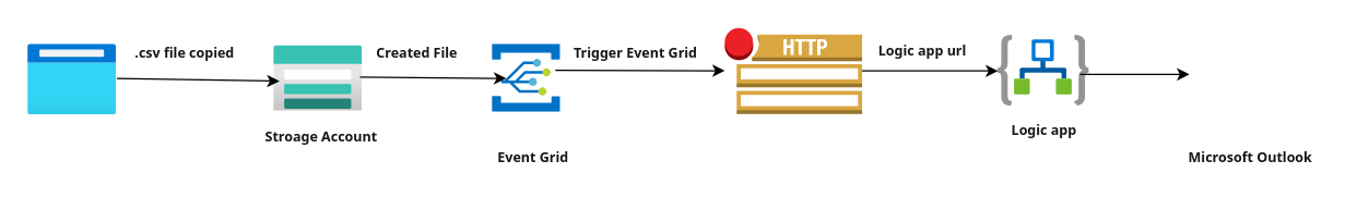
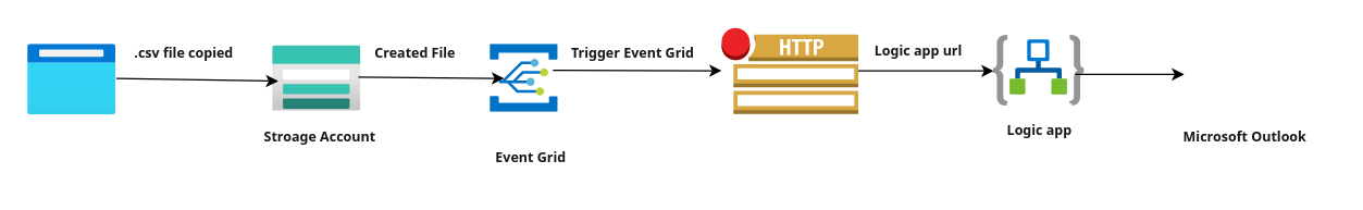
  <mxCell id="0" />
  <mxCell id="1" parent="0" />
  <mxCell id="2" value="" style="image;aspect=fixed;html=1;points=[];align=center;fontSize=12;image=img/lib/azure2/general/Browser.svg;" parent="1" vertex="1"><mxGeometry x="20" y="32" width="65" height="52" as="geometry" /></mxCell>
  <mxCell id="3" value="" style="image;aspect=fixed;html=1;points=[];align=center;fontSize=12;image=img/lib/azure2/storage/Storage_Accounts.svg;" parent="1" vertex="1"><mxGeometry x="200" y="33" width="65" height="52" as="geometry" /></mxCell>
  <mxCell id="4" value="" style="image;sketch=0;aspect=fixed;html=1;points=[];align=center;fontSize=12;image=img/lib/mscae/Event_Grid.svg;" parent="1" vertex="1"><mxGeometry x="360" y="32" width="50" height="50" as="geometry" /></mxCell>
  <mxCell id="5" value="" style="outlineConnect=0;dashed=0;verticalLabelPosition=bottom;verticalAlign=top;align=center;html=1;shape=mxgraph.aws3.http_notification;fillColor=#D9A741;gradientColor=none;" parent="1" vertex="1"><mxGeometry x="530" y="20" width="100.5" height="63" as="geometry" /></mxCell>
  <mxCell id="6" value="" style="image;aspect=fixed;html=1;points=[];align=center;fontSize=12;image=img/lib/azure2/iot/Logic_Apps.svg;" parent="1" vertex="1"><mxGeometry x="730" y="25.5" width="67" height="52" as="geometry" /></mxCell>
  <mxCell id="7" value="" style="shape=image;html=1;verticalAlign=top;verticalLabelPosition=bottom;labelBackgroundColor=#ffffff;imageAspect=0;aspect=fixed;image=https://cdn0.iconfinder.com/data/icons/logos-microsoft-office-365/128/Microsoft_Office-07-128.png" parent="1" vertex="1"><mxGeometry x="870" y="20" width="68" height="68" as="geometry" /></mxCell>
  <mxCell id="8" value="" style="endArrow=classic;html=1;rounded=0;entryX=0.062;entryY=0.5;entryDx=0;entryDy=0;entryPerimeter=0;" parent="1" target="3" edge="1"><mxGeometry width="50" height="50" relative="1" as="geometry"><mxPoint x="85" y="57" as="sourcePoint" /><mxPoint x="135" y="7" as="targetPoint" /></mxGeometry></mxCell>
  <mxCell id="9" value="&lt;h1 style=&quot;box-sizing: inherit; outline-color: inherit; margin: 0px 0px 1.5rem; padding: 0px; word-break: break-word; line-height: 1.125; color: rgb(22, 22, 22); font-family: &amp;quot;Segoe UI&amp;quot;, SegoeUI, &amp;quot;Helvetica Neue&amp;quot;, Helvetica, Arial, sans-serif; text-align: start; background-color: rgb(255, 255, 255);&quot; class=&quot;title is-2&quot;&gt;&lt;font style=&quot;font-size: 10px;&quot;&gt;Stroage Account&lt;/font&gt;&lt;/h1&gt;" style="text;strokeColor=none;align=center;fillColor=none;html=1;verticalAlign=middle;whiteSpace=wrap;rounded=0;" parent="1" vertex="1"><mxGeometry x="170" y="95" width="130" height="22" as="geometry" /></mxCell>
  <mxCell id="10" value="&lt;h1 style=&quot;box-sizing: inherit; outline-color: inherit; margin: 0px 0px 1.5rem; padding: 0px; word-break: break-word; line-height: 1.125; color: rgb(22, 22, 22); font-family: &amp;quot;Segoe UI&amp;quot;, SegoeUI, &amp;quot;Helvetica Neue&amp;quot;, Helvetica, Arial, sans-serif; text-align: start; background-color: rgb(255, 255, 255);&quot; class=&quot;title is-2&quot;&gt;&lt;font style=&quot;font-size: 10px;&quot;&gt;.csv file copied&lt;/font&gt;&lt;/h1&gt;" style="text;strokeColor=none;align=center;fillColor=none;html=1;verticalAlign=middle;whiteSpace=wrap;rounded=0;" parent="1" vertex="1"><mxGeometry x="70" y="37.5" width="130" height="12" as="geometry" /></mxCell>
  <mxCell id="11" value="" style="endArrow=classic;html=1;rounded=0;entryX=0.2;entryY=0.5;entryDx=0;entryDy=0;entryPerimeter=0;exitX=0.969;exitY=0.442;exitDx=0;exitDy=0;exitPerimeter=0;" parent="1" source="3" target="4" edge="1"><mxGeometry width="50" height="50" relative="1" as="geometry"><mxPoint x="265" y="66" as="sourcePoint" /><mxPoint x="315" y="16" as="targetPoint" /></mxGeometry></mxCell>
  <mxCell id="12" value="&lt;h1 style=&quot;box-sizing: inherit; outline-color: inherit; margin: 0px 0px 1.5rem; padding: 0px; word-break: break-word; line-height: 1.125; color: rgb(22, 22, 22); font-family: &amp;quot;Segoe UI&amp;quot;, SegoeUI, &amp;quot;Helvetica Neue&amp;quot;, Helvetica, Arial, sans-serif; text-align: start; background-color: rgb(255, 255, 255);&quot; class=&quot;title is-2&quot;&gt;&lt;font style=&quot;font-size: 10px;&quot;&gt;Created File&lt;/font&gt;&lt;/h1&gt;" style="text;strokeColor=none;align=center;fillColor=none;html=1;verticalAlign=middle;whiteSpace=wrap;rounded=0;" parent="1" vertex="1"><mxGeometry x="240" y="37.5" width="130" height="12" as="geometry" /></mxCell>
  <mxCell id="13" value="&lt;h1 style=&quot;box-sizing: inherit; outline-color: inherit; margin: 0px 0px 1.5rem; padding: 0px; word-break: break-word; line-height: 1.125; color: rgb(22, 22, 22); font-family: &amp;quot;Segoe UI&amp;quot;, SegoeUI, &amp;quot;Helvetica Neue&amp;quot;, Helvetica, Arial, sans-serif; text-align: start; background-color: rgb(255, 255, 255);&quot; class=&quot;title is-2&quot;&gt;&lt;font style=&quot;font-size: 10px;&quot;&gt;Event Grid&lt;/font&gt;&lt;/h1&gt;" style="text;strokeColor=none;align=center;fillColor=none;html=1;verticalAlign=middle;whiteSpace=wrap;rounded=0;" parent="1" vertex="1"><mxGeometry x="325" y="110" width="130" height="22" as="geometry" /></mxCell>
  <mxCell id="14" value="" style="endArrow=classic;html=1;rounded=0;exitX=0.92;exitY=0.38;exitDx=0;exitDy=0;exitPerimeter=0;" parent="1" source="4" target="5" edge="1"><mxGeometry width="50" height="50" relative="1" as="geometry"><mxPoint x="410" y="66" as="sourcePoint" /><mxPoint x="460" y="16" as="targetPoint" /></mxGeometry></mxCell>
  <mxCell id="15" value="&lt;h1 style=&quot;box-sizing: inherit; outline-color: inherit; margin: 0px 0px 1.5rem; padding: 0px; word-break: break-word; line-height: 1.125; color: rgb(22, 22, 22); font-family: &amp;quot;Segoe UI&amp;quot;, SegoeUI, &amp;quot;Helvetica Neue&amp;quot;, Helvetica, Arial, sans-serif; text-align: start; background-color: rgb(255, 255, 255);&quot; class=&quot;title is-2&quot;&gt;&lt;font style=&quot;font-size: 10px;&quot;&gt;Trigger Event Grid&lt;/font&gt;&lt;/h1&gt;" style="text;strokeColor=none;align=center;fillColor=none;html=1;verticalAlign=middle;whiteSpace=wrap;rounded=0;" parent="1" vertex="1"><mxGeometry x="400" y="33" width="130" height="22" as="geometry" /></mxCell>
  <mxCell id="16" value="" style="endArrow=classic;html=1;rounded=0;" parent="1" source="5" target="6" edge="1"><mxGeometry width="50" height="50" relative="1" as="geometry"><mxPoint x="630.5" y="55" as="sourcePoint" /><mxPoint x="680.5" y="5" as="targetPoint" /></mxGeometry></mxCell>
  <mxCell id="17" value="&lt;h1 style=&quot;box-sizing: inherit; outline-color: inherit; margin: 0px 0px 1.5rem; padding: 0px; word-break: break-word; line-height: 1.125; color: rgb(22, 22, 22); font-family: &amp;quot;Segoe UI&amp;quot;, SegoeUI, &amp;quot;Helvetica Neue&amp;quot;, Helvetica, Arial, sans-serif; text-align: start; background-color: rgb(255, 255, 255);&quot; class=&quot;title is-2&quot;&gt;&lt;font style=&quot;font-size: 10px;&quot;&gt;Logic app url&lt;/font&gt;&lt;/h1&gt;" style="text;strokeColor=none;align=center;fillColor=none;html=1;verticalAlign=middle;whiteSpace=wrap;rounded=0;" parent="1" vertex="1"><mxGeometry x="610" y="32" width="130" height="22" as="geometry" /></mxCell>
  <mxCell id="18" value="&lt;h1 style=&quot;box-sizing: inherit; outline-color: inherit; margin: 0px 0px 1.5rem; padding: 0px; word-break: break-word; line-height: 1.125; color: rgb(22, 22, 22); font-family: &amp;quot;Segoe UI&amp;quot;, SegoeUI, &amp;quot;Helvetica Neue&amp;quot;, Helvetica, Arial, sans-serif; text-align: start; background-color: rgb(255, 255, 255);&quot; class=&quot;title is-2&quot;&gt;&lt;font style=&quot;font-size: 10px;&quot;&gt;Logic app&lt;/font&gt;&lt;/h1&gt;" style="text;strokeColor=none;align=center;fillColor=none;html=1;verticalAlign=middle;whiteSpace=wrap;rounded=0;" parent="1" vertex="1"><mxGeometry x="698.5" y="90" width="130" height="22" as="geometry" /></mxCell>
- <mxCell id="19" value="&lt;h1 style=&quot;box-sizing: inherit; outline-color: inherit; margin: 0px 0px 1.5rem; padding: 0px; word-break: break-word; line-height: 1.125; color: rgb(22, 22, 22); font-family: &amp;quot;Segoe UI&amp;quot;, SegoeUI, &amp;quot;Helvetica Neue&amp;quot;, Helvetica, Arial, sans-serif; text-align: start; background-color: rgb(255, 255, 255);&quot; class=&quot;title is-2&quot;&gt;&lt;font style=&quot;font-size: 10px;&quot;&gt;Microsoft Outlook&lt;/font&gt;&lt;/h1&gt;" style="text;strokeColor=none;align=center;fillColor=none;html=1;verticalAlign=middle;whiteSpace=wrap;rounded=0;" parent="1" vertex="1"><mxGeometry x="850" y="110" width="130" height="22" as="geometry" /></mxCell>
+ <mxCell id="19" value="&lt;h1 style=&quot;box-sizing: inherit; outline-color: inherit; margin: 0px 0px 1.5rem; padding: 0px; word-break: break-word; line-height: 1.125; color: rgb(22, 22, 22); font-family: &amp;quot;Segoe UI&amp;quot;, SegoeUI, &amp;quot;Helvetica Neue&amp;quot;, Helvetica, Arial, sans-serif; text-align: start; background-color: rgb(255, 255, 255);&quot; class=&quot;title is-2&quot;&gt;&lt;font style=&quot;font-size: 10px;&quot;&gt;Microsoft Outlook&lt;/font&gt;&lt;/h1&gt;" style="text;strokeColor=none;align=center;fillColor=none;html=1;verticalAlign=middle;whiteSpace=wrap;rounded=0;" parent="1" vertex="1"><mxGeometry x="850" y="95" width="130" height="22" as="geometry" /></mxCell>
  <mxCell id="20" value="" style="endArrow=classic;html=1;rounded=0;" parent="1" target="7" edge="1"><mxGeometry width="50" height="50" relative="1" as="geometry"><mxPoint x="790" y="54" as="sourcePoint" /><mxPoint x="840" y="4" as="targetPoint" /></mxGeometry></mxCell>
